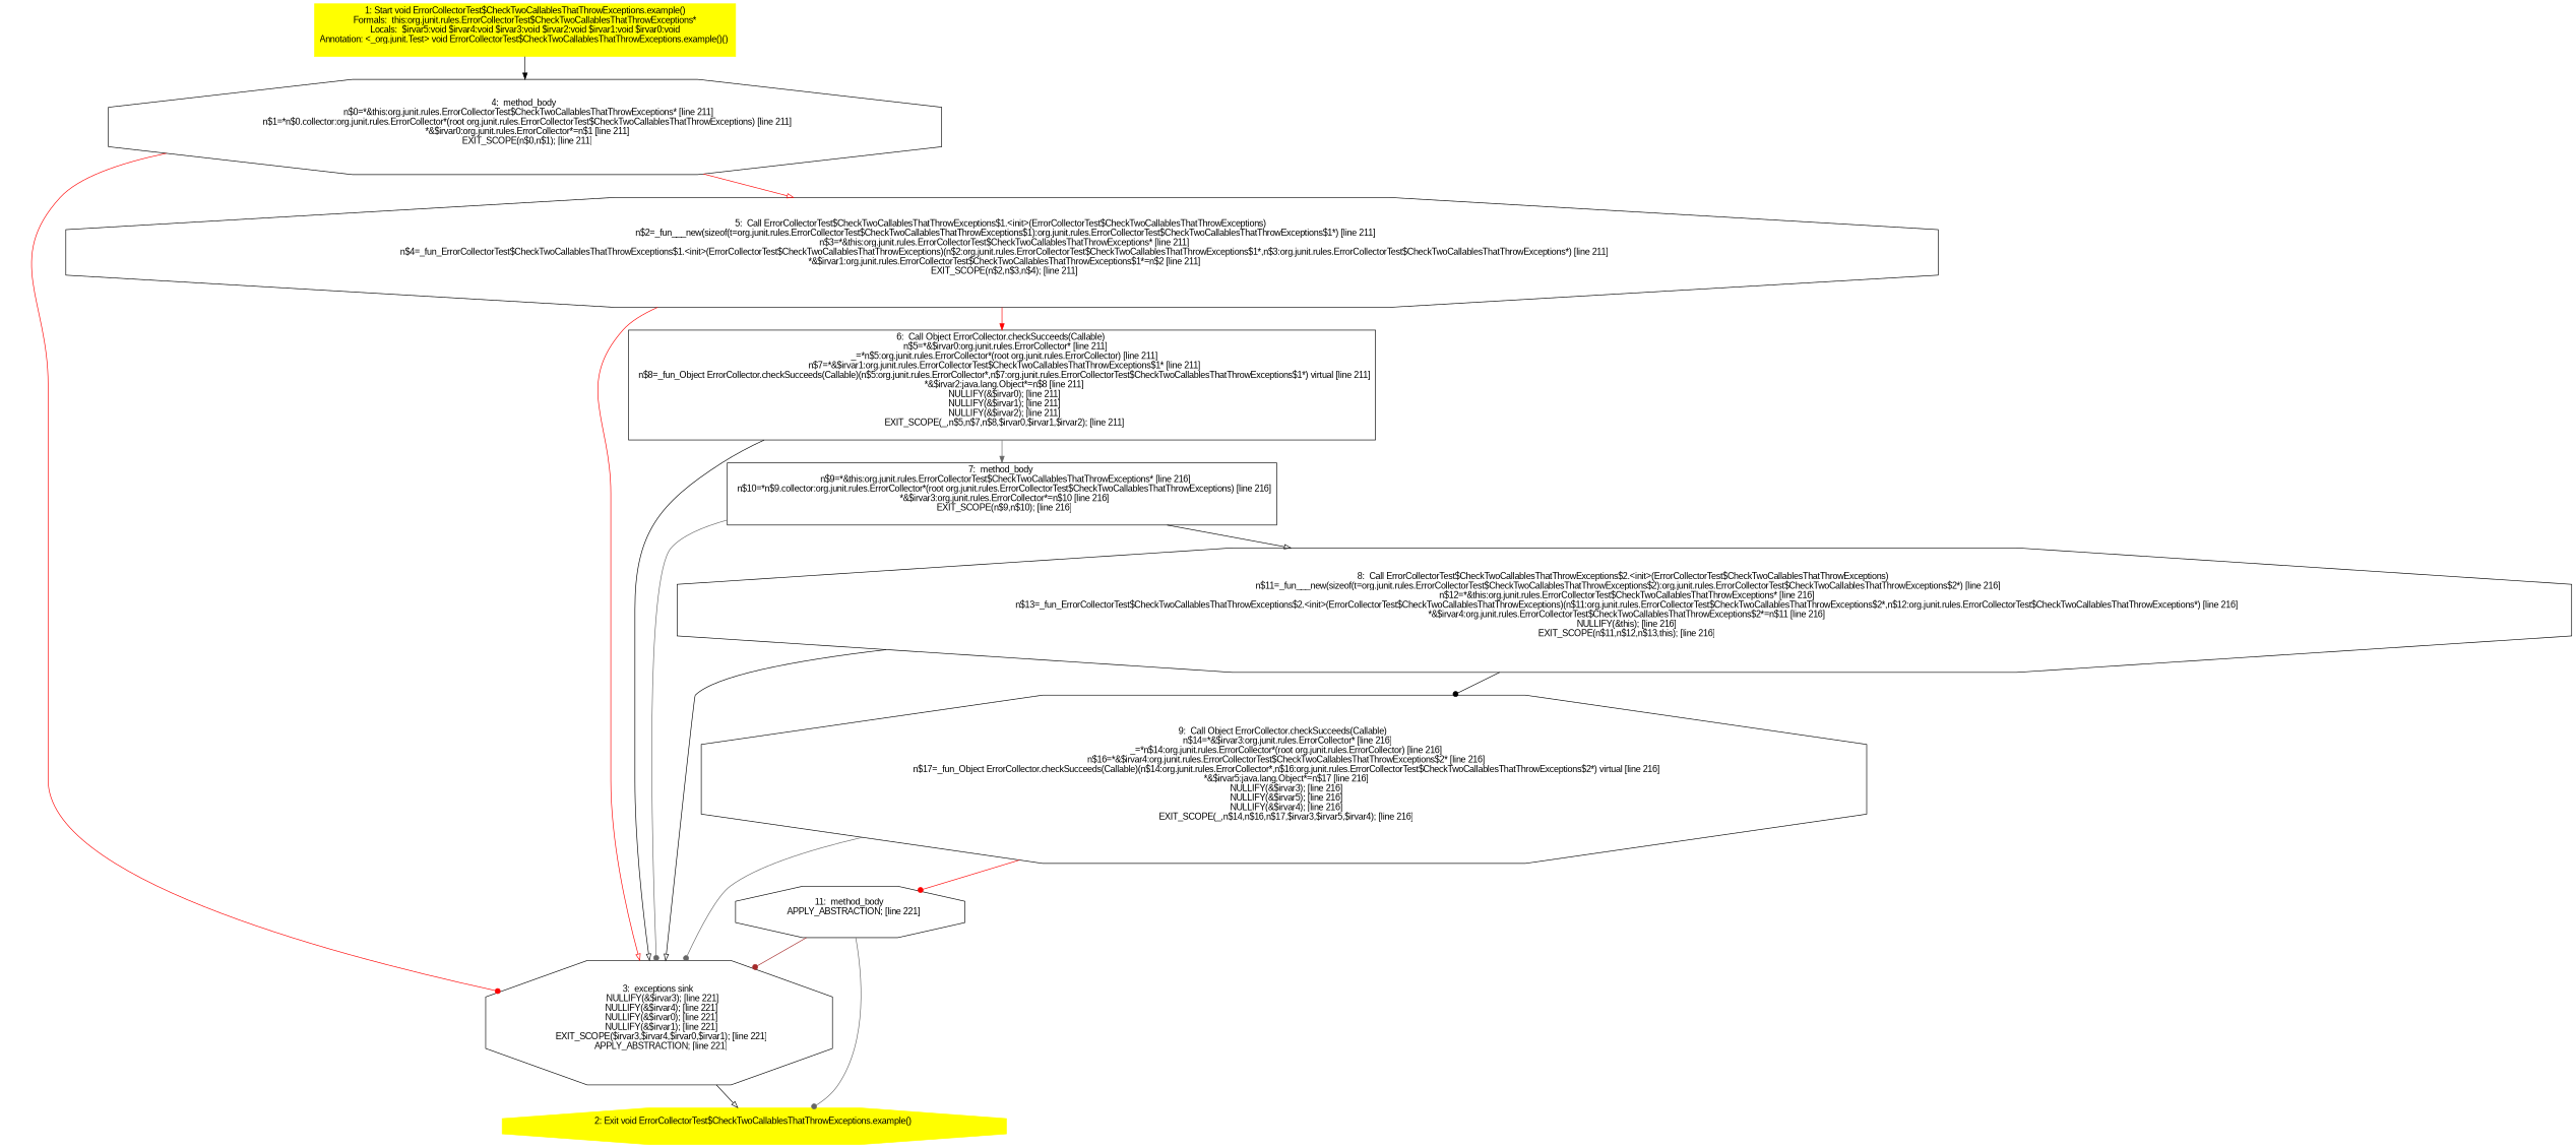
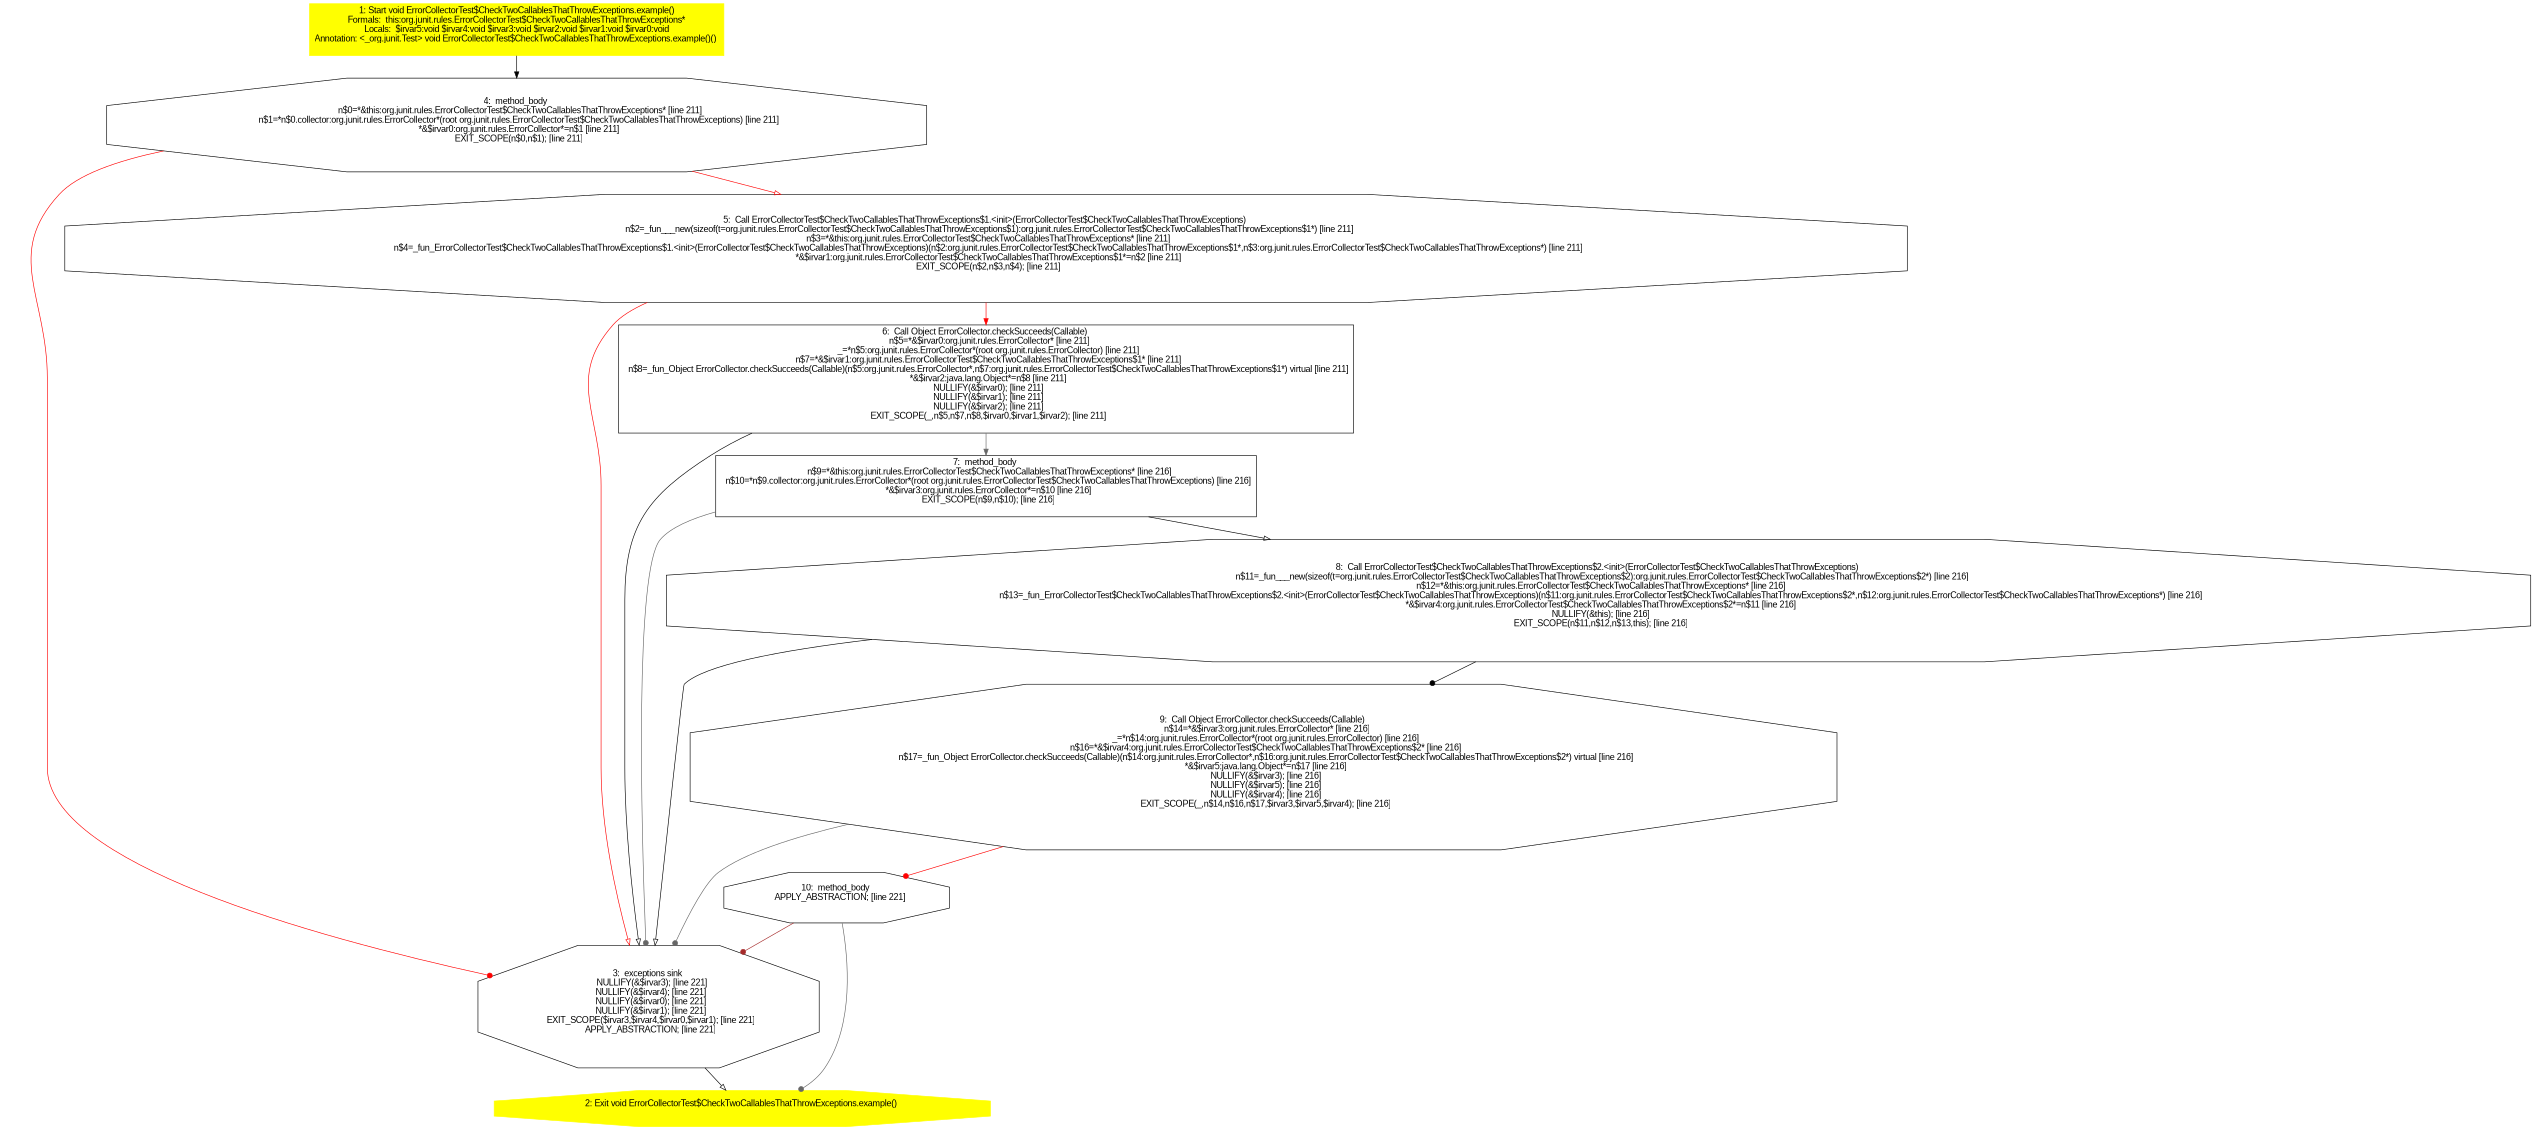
  digraph {
    fontname="Liberation Sans"
    node [shape=octagon fontname="Liberation Sans"]
    edge [color=black arrowhead=dot fontname="Liberation Sans"]
    n1 [color=yellow label="1: Start void ErrorCollectorTest$CheckTwoCallablesThatThrowExceptions.example()\nFormals:  this:org.junit.rules.ErrorCollectorTest$CheckTwoCallablesThatThrowExceptions*\nLocals:  $irvar5:void $irvar4:void $irvar3:void $irvar2:void $irvar1:void $irvar0:void\nAnnotation: <_org.junit.Test> void ErrorCollectorTest$CheckTwoCallablesThatThrowExceptions.example()() \n  " style=filled shape=box]
    n2 [label="4:  method_body \n   n$0=*&this:org.junit.rules.ErrorCollectorTest$CheckTwoCallablesThatThrowExceptions* [line 211]\n  n$1=*n$0.collector:org.junit.rules.ErrorCollector*(root org.junit.rules.ErrorCollectorTest$CheckTwoCallablesThatThrowExceptions) [line 211]\n  *&$irvar0:org.junit.rules.ErrorCollector*=n$1 [line 211]\n  EXIT_SCOPE(n$0,n$1); [line 211]\n "]
    n3 [label="3:  exceptions sink \n   NULLIFY(&$irvar3); [line 221]\n  NULLIFY(&$irvar4); [line 221]\n  NULLIFY(&$irvar0); [line 221]\n  NULLIFY(&$irvar1); [line 221]\n  EXIT_SCOPE($irvar3,$irvar4,$irvar0,$irvar1); [line 221]\n  APPLY_ABSTRACTION; [line 221]\n "]
    n4 [label="5:  Call ErrorCollectorTest$CheckTwoCallablesThatThrowExceptions$1.<init>(ErrorCollectorTest$CheckTwoCallablesThatThrowExceptions) \n   n$2=_fun___new(sizeof(t=org.junit.rules.ErrorCollectorTest$CheckTwoCallablesThatThrowExceptions$1):org.junit.rules.ErrorCollectorTest$CheckTwoCallablesThatThrowExceptions$1*) [line 211]\n  n$3=*&this:org.junit.rules.ErrorCollectorTest$CheckTwoCallablesThatThrowExceptions* [line 211]\n  n$4=_fun_ErrorCollectorTest$CheckTwoCallablesThatThrowExceptions$1.<init>(ErrorCollectorTest$CheckTwoCallablesThatThrowExceptions)(n$2:org.junit.rules.ErrorCollectorTest$CheckTwoCallablesThatThrowExceptions$1*,n$3:org.junit.rules.ErrorCollectorTest$CheckTwoCallablesThatThrowExceptions*) [line 211]\n  *&$irvar1:org.junit.rules.ErrorCollectorTest$CheckTwoCallablesThatThrowExceptions$1*=n$2 [line 211]\n  EXIT_SCOPE(n$2,n$3,n$4); [line 211]\n "]
    n5 [color=yellow label="2: Exit void ErrorCollectorTest$CheckTwoCallablesThatThrowExceptions.example() \n  " style=filled]
    n6 [label="6:  Call Object ErrorCollector.checkSucceeds(Callable) \n   n$5=*&$irvar0:org.junit.rules.ErrorCollector* [line 211]\n  _=*n$5:org.junit.rules.ErrorCollector*(root org.junit.rules.ErrorCollector) [line 211]\n  n$7=*&$irvar1:org.junit.rules.ErrorCollectorTest$CheckTwoCallablesThatThrowExceptions$1* [line 211]\n  n$8=_fun_Object ErrorCollector.checkSucceeds(Callable)(n$5:org.junit.rules.ErrorCollector*,n$7:org.junit.rules.ErrorCollectorTest$CheckTwoCallablesThatThrowExceptions$1*) virtual [line 211]\n  *&$irvar2:java.lang.Object*=n$8 [line 211]\n  NULLIFY(&$irvar0); [line 211]\n  NULLIFY(&$irvar1); [line 211]\n  NULLIFY(&$irvar2); [line 211]\n  EXIT_SCOPE(_,n$5,n$7,n$8,$irvar0,$irvar1,$irvar2); [line 211]\n " shape=box]
    n7 [label="7:  method_body \n   n$9=*&this:org.junit.rules.ErrorCollectorTest$CheckTwoCallablesThatThrowExceptions* [line 216]\n  n$10=*n$9.collector:org.junit.rules.ErrorCollector*(root org.junit.rules.ErrorCollectorTest$CheckTwoCallablesThatThrowExceptions) [line 216]\n  *&$irvar3:org.junit.rules.ErrorCollector*=n$10 [line 216]\n  EXIT_SCOPE(n$9,n$10); [line 216]\n " shape=box]
    n8 [label="8:  Call ErrorCollectorTest$CheckTwoCallablesThatThrowExceptions$2.<init>(ErrorCollectorTest$CheckTwoCallablesThatThrowExceptions) \n   n$11=_fun___new(sizeof(t=org.junit.rules.ErrorCollectorTest$CheckTwoCallablesThatThrowExceptions$2):org.junit.rules.ErrorCollectorTest$CheckTwoCallablesThatThrowExceptions$2*) [line 216]\n  n$12=*&this:org.junit.rules.ErrorCollectorTest$CheckTwoCallablesThatThrowExceptions* [line 216]\n  n$13=_fun_ErrorCollectorTest$CheckTwoCallablesThatThrowExceptions$2.<init>(ErrorCollectorTest$CheckTwoCallablesThatThrowExceptions)(n$11:org.junit.rules.ErrorCollectorTest$CheckTwoCallablesThatThrowExceptions$2*,n$12:org.junit.rules.ErrorCollectorTest$CheckTwoCallablesThatThrowExceptions*) [line 216]\n  *&$irvar4:org.junit.rules.ErrorCollectorTest$CheckTwoCallablesThatThrowExceptions$2*=n$11 [line 216]\n  NULLIFY(&this); [line 216]\n  EXIT_SCOPE(n$11,n$12,n$13,this); [line 216]\n "]
    n9 [label="9:  Call Object ErrorCollector.checkSucceeds(Callable) \n   n$14=*&$irvar3:org.junit.rules.ErrorCollector* [line 216]\n  _=*n$14:org.junit.rules.ErrorCollector*(root org.junit.rules.ErrorCollector) [line 216]\n  n$16=*&$irvar4:org.junit.rules.ErrorCollectorTest$CheckTwoCallablesThatThrowExceptions$2* [line 216]\n  n$17=_fun_Object ErrorCollector.checkSucceeds(Callable)(n$14:org.junit.rules.ErrorCollector*,n$16:org.junit.rules.ErrorCollectorTest$CheckTwoCallablesThatThrowExceptions$2*) virtual [line 216]\n  *&$irvar5:java.lang.Object*=n$17 [line 216]\n  NULLIFY(&$irvar3); [line 216]\n  NULLIFY(&$irvar5); [line 216]\n  NULLIFY(&$irvar4); [line 216]\n  EXIT_SCOPE(_,n$14,n$16,n$17,$irvar3,$irvar5,$irvar4); [line 216]\n "]
-   n10 [label="11:  method_body \n   APPLY_ABSTRACTION; [line 221]\n "]
+   n10 [label="10:  method_body \n   APPLY_ABSTRACTION; [line 221]\n "]
    n1 -> n2 [arrowhead=normal]
    n2 -> n3 [color=red]
    n2 -> n4 [color=red arrowhead=onormal]
    n3 -> n5 [arrowhead=onormal]
    n4 -> n3 [color=red arrowhead=onormal]
    n4 -> n6 [color=red arrowhead=normal]
    n6 -> n3 [arrowhead=onormal]
    n6 -> n7 [color=gray40 arrowhead=normal]
    n7 -> n3 [color=gray40]
    n7 -> n8 [arrowhead=onormal]
    n8 -> n3 [arrowhead=onormal]
    n8 -> n9
    n9 -> n3 [color=gray40]
    n9 -> n10 [color=red]
    n10 -> n3 [color=brown]
    n10 -> n5 [color=gray40]
  }
